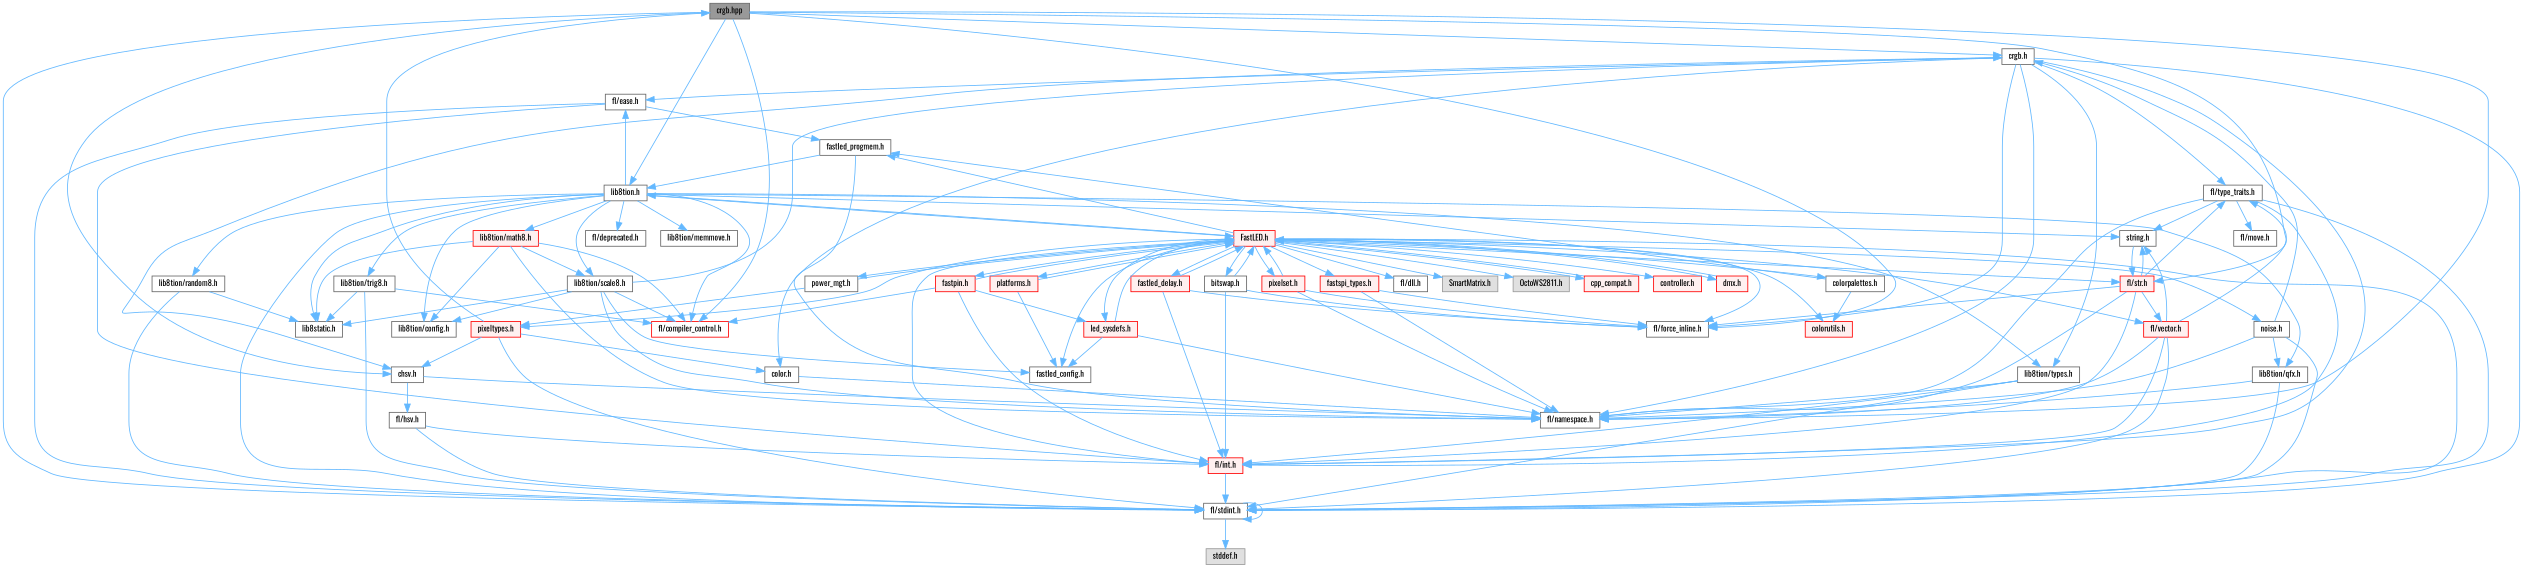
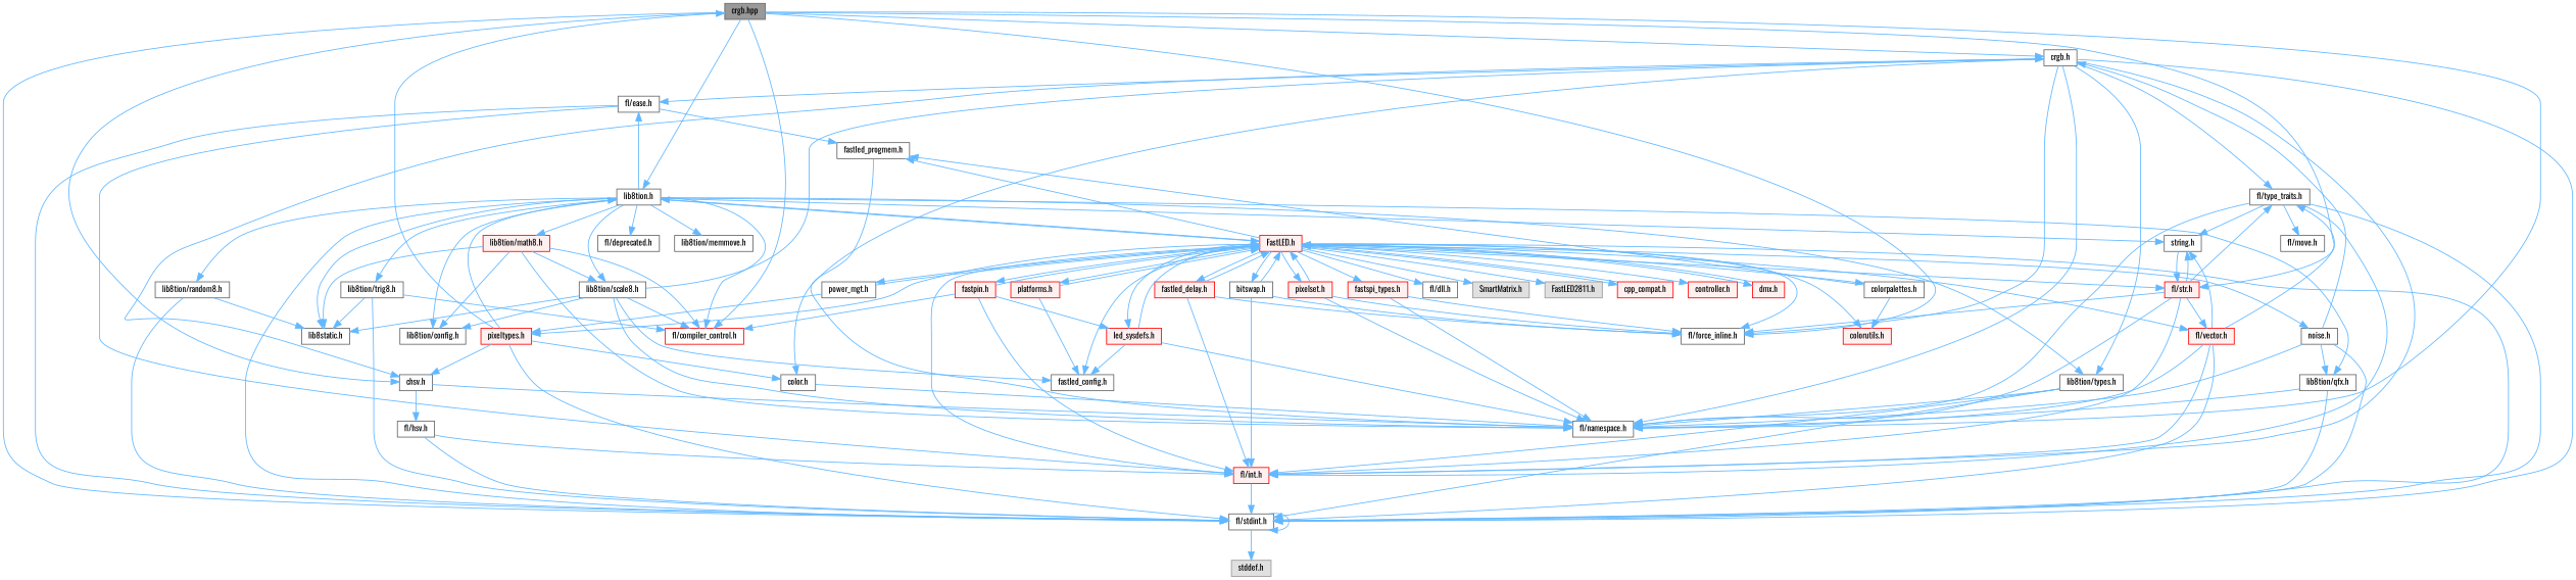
  digraph {
    fontname=Oswald
    node [color=grey40 fillcolor=white fontname=Oswald fontsize=10 shape=box style=filled]
    edge [color=steelblue1 fontname=Oswald fontsize=10 labelfontname=Helvetica labelfontsize=10 style=solid]
    n1 [color=gray40 fillcolor=grey60 fontcolor=black height=0.2 label="crgb.hpp" width=0.4]
    n2 [height=0.2 label="fl/stdint.h" width=0.4]
    n3 [height=0.2 label="chsv.h" width=0.4]
    n4 [height=0.2 label="fl/namespace.h" width=0.4]
    n5 [height=0.2 label="crgb.h" width=0.4]
    n6 [height=0.2 label="fl/force_inline.h" width=0.4]
    n7 [color=red fillcolor="#FFF0F0" height=0.2 label="fl/str.h" width=0.4]
    n8 [height=0.2 label="lib8tion.h" width=0.4]
    n9 [color=red height=0.2 label="fl/compiler_control.h" width=0.4]
    n10 [color=grey60 fillcolor="#E0E0E0" height=0.2 label="stddef.h" width=0.4]
    n11 [height=0.2 label="fl/hsv.h" width=0.4]
    n12 [color=red fillcolor="#FFF0F0" height=0.2 label="fl/int.h" width=0.4]
    n13 [height=0.2 label="color.h" width=0.4]
    n14 [height=0.2 label="lib8tion/types.h" width=0.4]
    n15 [height=0.2 label="fl/type_traits.h" width=0.4]
    n16 [height=0.2 label="fl/ease.h" width=0.4]
    n17 [height=0.2 label="string.h" width=0.4]
    n18 [color=red fillcolor="#FFF0F0" height=0.2 label="fl/vector.h" width=0.4]
    n19 [color=red fillcolor="#FFF0F0" height=0.2 label="FastLED.h" width=0.4]
    n20 [height=0.2 label="lib8tion/qfx.h" width=0.4]
    n21 [height=0.2 label="fl/deprecated.h" width=0.4]
    n22 [height=0.2 label="lib8static.h" width=0.4]
    n23 [height=0.2 label="lib8tion/memmove.h" width=0.4]
    n24 [height=0.2 label="lib8tion/config.h" width=0.4]
    n25 [color=red fillcolor="#FFF0F0" height=0.2 label="lib8tion/math8.h" width=0.4]
    n26 [height=0.2 label="lib8tion/scale8.h" width=0.4]
    n27 [height=0.2 label="lib8tion/random8.h" width=0.4]
    n28 [height=0.2 label="lib8tion/trig8.h" width=0.4]
    n29 [height=0.2 label="fl/move.h" width=0.4]
    n30 [height=0.2 label="fastled_progmem.h" width=0.4]
    n31 [height=0.2 label="fl/dll.h" width=0.4]
    n32 [color=grey60 fillcolor="#E0E0E0" height=0.2 label="SmartMatrix.h" width=0.4]
-   n33 [color=grey60 fillcolor="#E0E0E0" height=0.2 label="OctoWS2811.h" width=0.4]
+   n33 [color=grey60 fillcolor="#E0E0E0" height=0.2 label="FastLED2811.h" width=0.4]
    n34 [color=red fillcolor="#FFF0F0" height=0.2 label="cpp_compat.h" width=0.4]
    n35 [height=0.2 label="fastled_config.h" width=0.4]
    n36 [color=red fillcolor="#FFF0F0" height=0.2 label="led_sysdefs.h" width=0.4]
    n37 [color=red fillcolor="#FFF0F0" height=0.2 label="fastled_delay.h" width=0.4]
    n38 [height=0.2 label="bitswap.h" width=0.4]
    n39 [color=red fillcolor="#FFF0F0" height=0.2 label="controller.h" width=0.4]
    n40 [color=red fillcolor="#FFF0F0" height=0.2 label="fastpin.h" width=0.4]
    n41 [color=red fillcolor="#FFF0F0" height=0.2 label="fastspi_types.h" width=0.4]
    n42 [color=red fillcolor="#FFF0F0" height=0.2 label="dmx.h" width=0.4]
    n43 [color=red fillcolor="#FFF0F0" height=0.2 label="platforms.h" width=0.4]
    n44 [color=red fillcolor="#FFF0F0" height=0.2 label="pixeltypes.h" width=0.4]
    n45 [color=red fillcolor="#FFF0F0" height=0.2 label="colorutils.h" width=0.4]
    n46 [color=red fillcolor="#FFF0F0" height=0.2 label="pixelset.h" width=0.4]
    n47 [height=0.2 label="colorpalettes.h" width=0.4]
    n48 [height=0.2 label="noise.h" width=0.4]
    n49 [height=0.2 label="power_mgt.h" width=0.4]
    n1 -> n2
    n1 -> n3
    n1 -> n4
    n1 -> n5
    n1 -> n6
    n1 -> n7
    n1 -> n8
    n1 -> n9
    n2 -> n2
    n2 -> n10
    n3 -> n4
    n3 -> n11
    n5 -> n2
    n5 -> n3
    n5 -> n4
    n5 -> n6
    n5 -> n12
    n5 -> n13
    n5 -> n14
    n5 -> n15
    n5 -> n16
    n7 -> n4
    n7 -> n6
    n7 -> n12
    n7 -> n15
    n7 -> n17
    n7 -> n18
    n8 -> n2
    n8 -> n9
    n8 -> n14
    n8 -> n16
    n8 -> n17
    n8 -> n19
    n8 -> n20
    n8 -> n21
    n8 -> n22
    n8 -> n23
    n8 -> n24
    n8 -> n25
    n8 -> n26
    n8 -> n27
    n8 -> n28
    n11 -> n2
    n11 -> n12
    n12 -> n2
    n13 -> n4
    n14 -> n2
    n14 -> n4
    n14 -> n12
    n15 -> n2
    n15 -> n4
    n15 -> n12
    n15 -> n17
    n15 -> n29
    n16 -> n2
    n16 -> n12
    n16 -> n30
    n17 -> n7
    n18 -> n2
    n18 -> n4
    n18 -> n12
    n18 -> n15
    n18 -> n17
    n19 -> n2
    n19 -> n6
    n19 -> n7
    n19 -> n8
    n19 -> n12
    n19 -> n18
    n19 -> n30
    n19 -> n31
    n19 -> n32
    n19 -> n33
    n19 -> n34
    n19 -> n35
    n19 -> n36
    n19 -> n37
    n19 -> n38
    n19 -> n39
    n19 -> n40
    n19 -> n41
    n19 -> n42
    n19 -> n43
    n19 -> n44
    n19 -> n45
    n19 -> n46
    n19 -> n47
    n19 -> n48
    n19 -> n49
    n20 -> n2
    n20 -> n4
    n25 -> n4
    n25 -> n9
    n25 -> n22
    n25 -> n24
    n25 -> n26
    n26 -> n4
    n26 -> n5
    n26 -> n9
    n26 -> n22
    n26 -> n24
    n26 -> n35
    n27 -> n2
    n27 -> n22
    n28 -> n2
    n28 -> n9
    n28 -> n22
    n30 -> n4
    n34 -> n19
    n36 -> n4
    n36 -> n19
    n36 -> n35
    n37 -> n6
    n37 -> n12
    n37 -> n19
    n38 -> n6
    n38 -> n12
    n38 -> n19
    n40 -> n9
    n40 -> n12
    n40 -> n19
    n40 -> n36
    n41 -> n4
    n41 -> n6
    n42 -> n19
    n43 -> n19
    n43 -> n35
    n44 -> n1
    n44 -> n2
    n44 -> n3
-   n30 -> n8
+   n44 -> n8
    n44 -> n13
    n46 -> n4
    n46 -> n6
    n46 -> n19
    n47 -> n30
    n47 -> n45
    n48 -> n2
    n48 -> n4
    n48 -> n5
    n48 -> n20
    n49 -> n19
    n49 -> n44
  }
